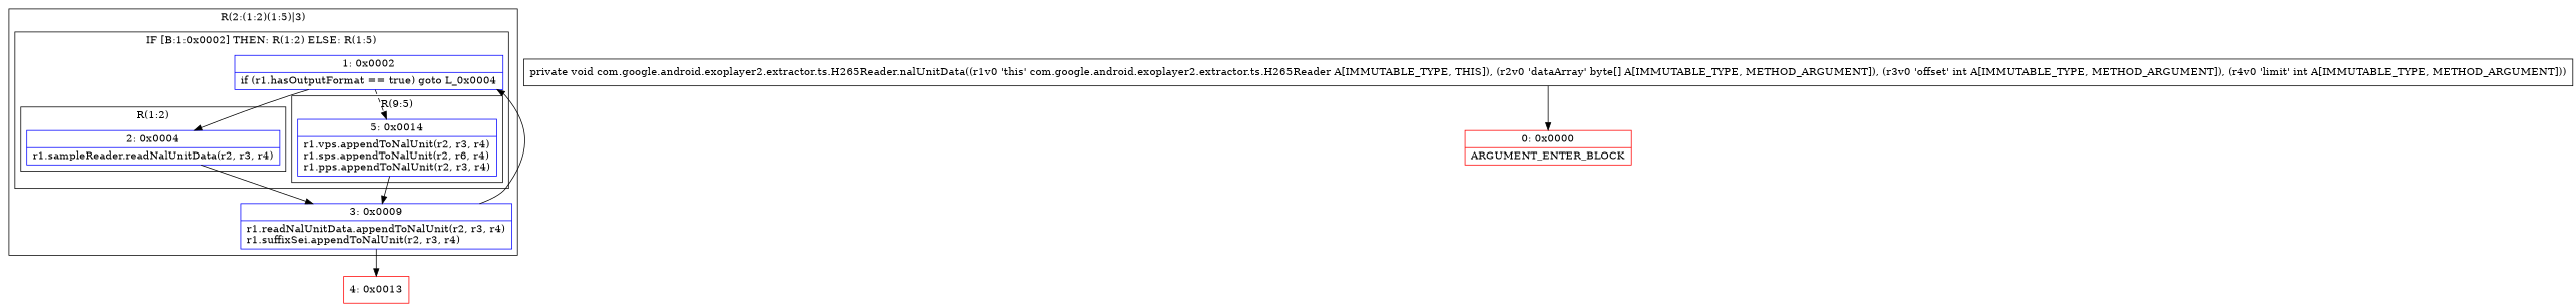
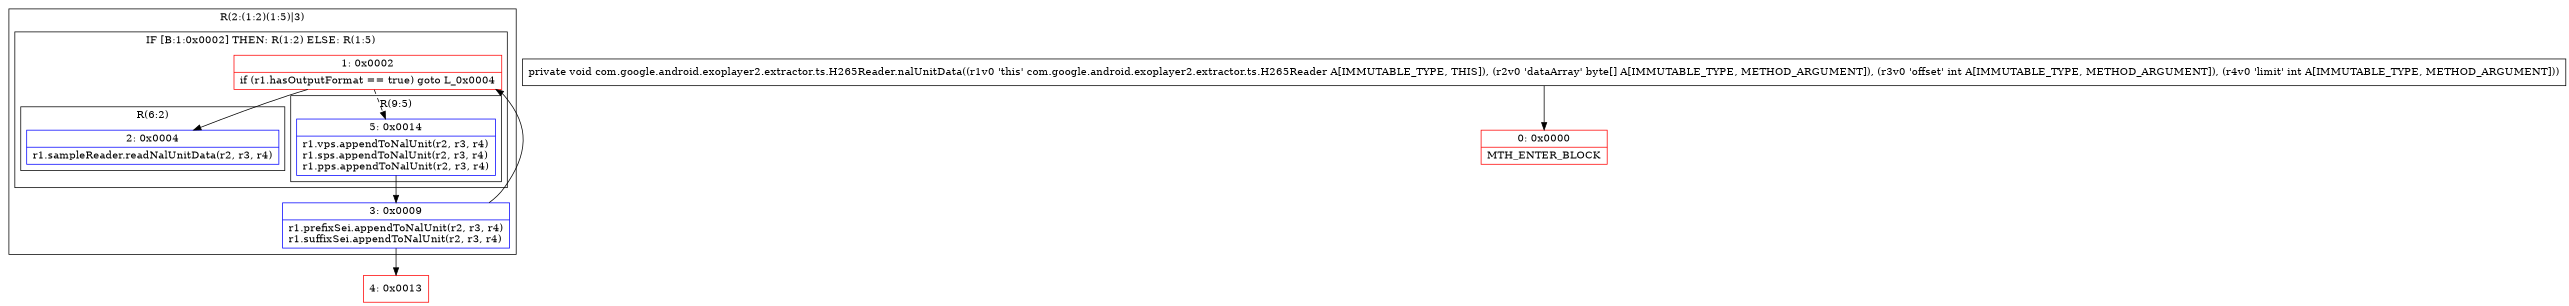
  digraph {
    node [color=blue shape=record]
    n1 [label="{2\:\ 0x0004|r1.sampleReader.readNalUnitData(r2, r3, r4)\l}"]
-   n2 [label="{5\:\ 0x0014|r1.vps.appendToNalUnit(r2, r3, r4)\lr1.sps.appendToNalUnit(r2, r6, r4)\lr1.pps.appendToNalUnit(r2, r3, r4)\l}"]
-   n3 [label="{1\:\ 0x0002|if (r1.hasOutputFormat == true) goto L_0x0004\l}"]
-   n4 [label="{3\:\ 0x0009|r1.readNalUnitData.appendToNalUnit(r2, r3, r4)\lr1.suffixSei.appendToNalUnit(r2, r3, r4)\l}"]
+   n2 [label="{5\:\ 0x0014|r1.vps.appendToNalUnit(r2, r3, r4)\lr1.sps.appendToNalUnit(r2, r3, r4)\lr1.pps.appendToNalUnit(r2, r3, r4)\l}"]
+   n3 [color=red label="{1\:\ 0x0002|if (r1.hasOutputFormat == true) goto L_0x0004\l}"]
+   n4 [label="{3\:\ 0x0009|r1.prefixSei.appendToNalUnit(r2, r3, r4)\lr1.suffixSei.appendToNalUnit(r2, r3, r4)\l}"]
    n5 [color=red label="{4\:\ 0x0013}"]
-   n6 [color=red label="{0\:\ 0x0000|ARGUMENT_ENTER_BLOCK\l}"]
+   n6 [color=red label="{0\:\ 0x0000|MTH_ENTER_BLOCK\l}"]
    n7 [label="{private void com.google.android.exoplayer2.extractor.ts.H265Reader.nalUnitData((r1v0 'this' com.google.android.exoplayer2.extractor.ts.H265Reader A[IMMUTABLE_TYPE, THIS]), (r2v0 'dataArray' byte[] A[IMMUTABLE_TYPE, METHOD_ARGUMENT]), (r3v0 'offset' int A[IMMUTABLE_TYPE, METHOD_ARGUMENT]), (r4v0 'limit' int A[IMMUTABLE_TYPE, METHOD_ARGUMENT])) }" color=""]
    subgraph cluster_1 {
      label="R(2:(1:2)(1:5)|3)"
      n4
      subgraph cluster_2 {
        label="IF [B:1:0x0002] THEN: R(1:2) ELSE: R(1:5)"
        n3
        subgraph cluster_3 {
-         label="R(1:2)"
+         label="R(6:2)"
          n1
        }
        subgraph cluster_4 {
          label="R(9:5)"
          n2
        }
      }
    }
-   n1 -> n4
    n2 -> n4
    n3 -> n1
    n3 -> n2 [style=dashed]
    n4 -> n3
    n4 -> n5
    n7 -> n6
  }
